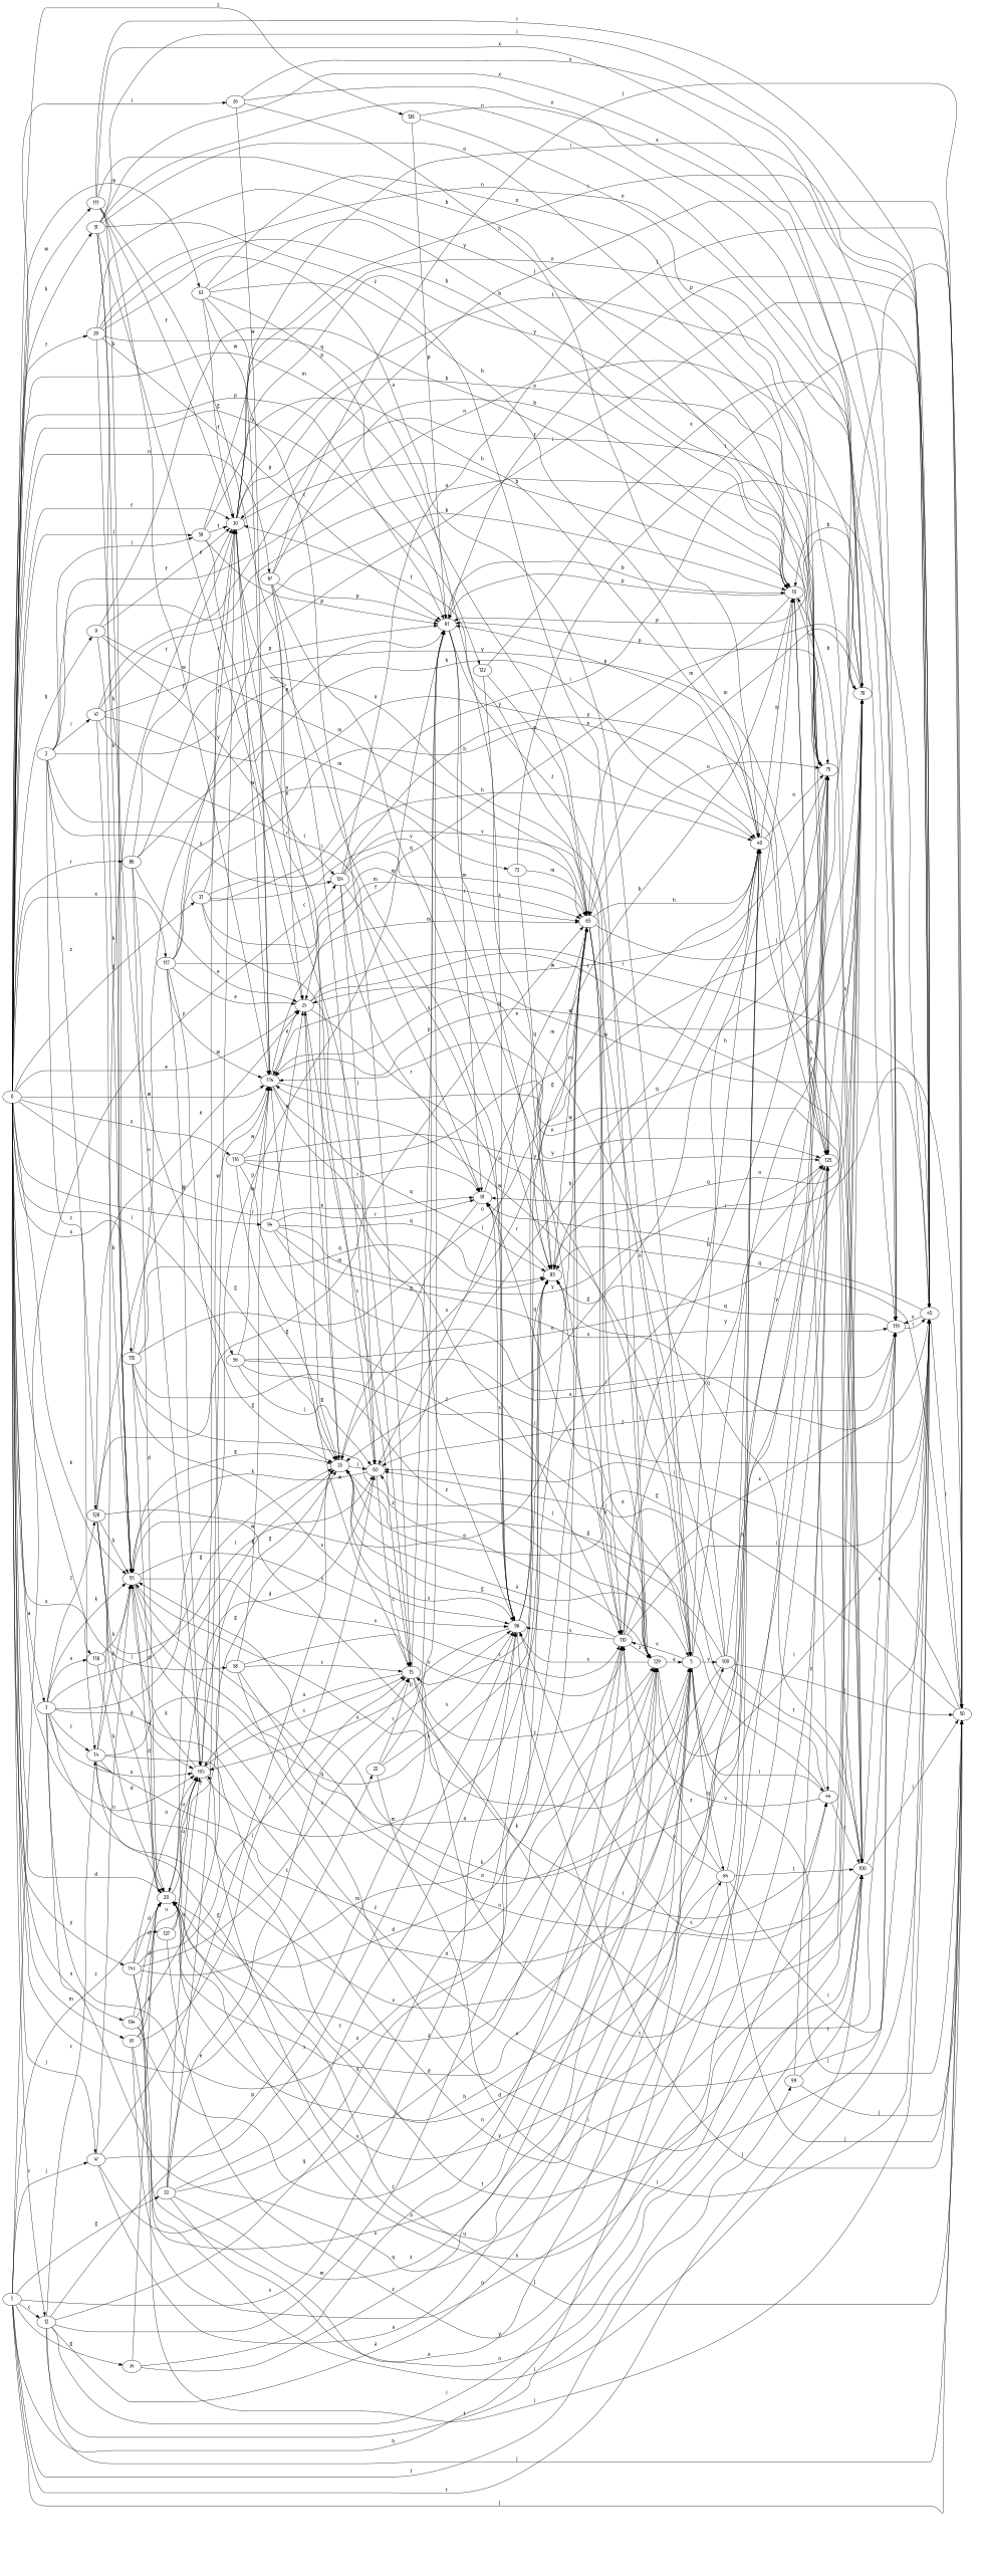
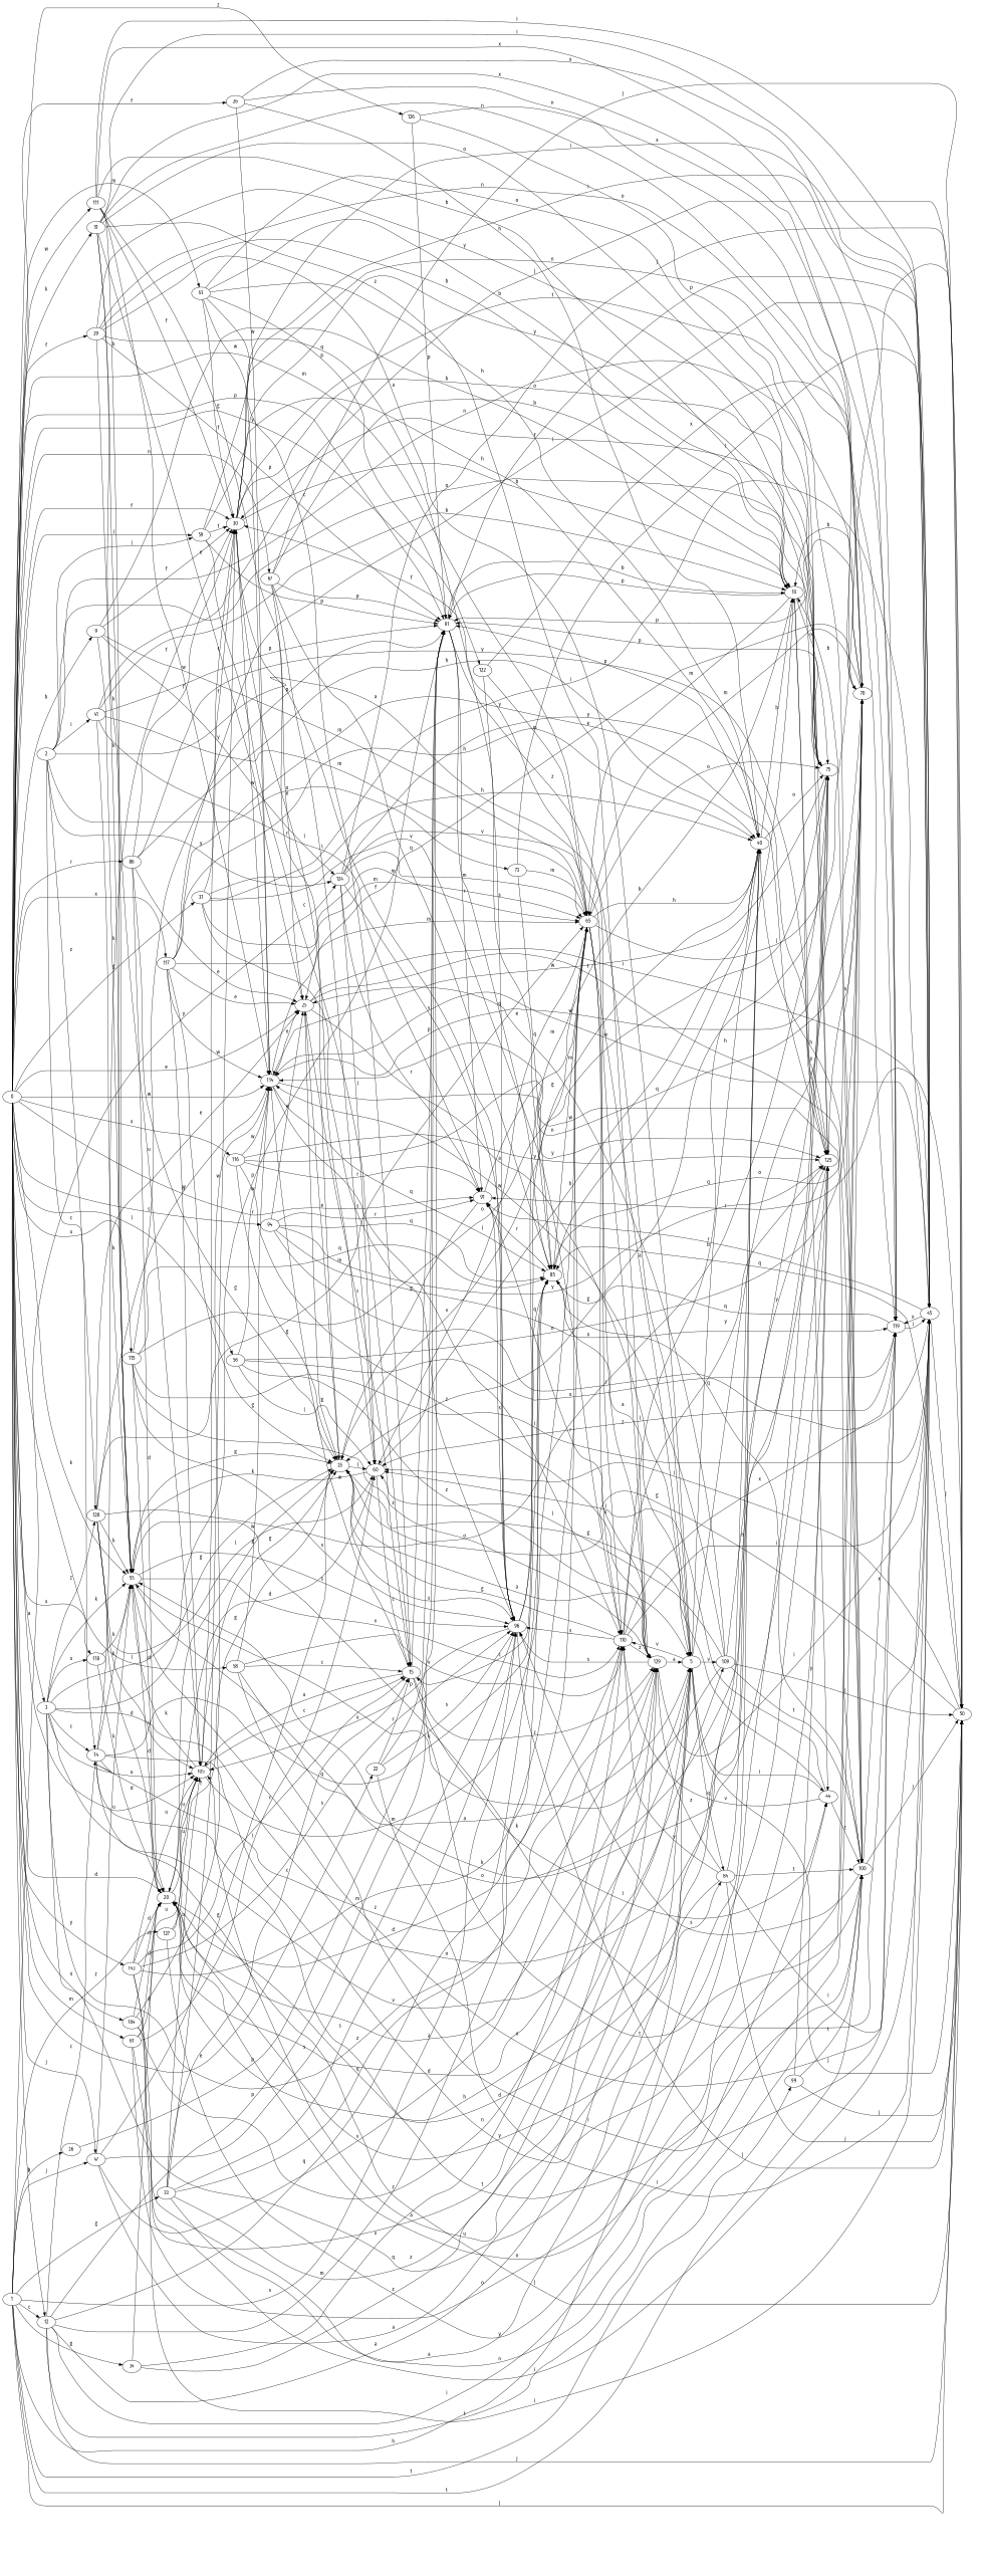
  strict digraph {
    fontname="Fira Sans"
    rankdir=LR
    node [fontname="Fira Sans"]
    edge [fontname="Fira Sans"]
    0
    3
    9
    12
    20
    22
    25
    26
    29
    30
    31
    47
    51
    55
    56
    58
    59
    61
    63
    65
    67
    81
    86
    91
    94
    104
    105
    111
    114
    115
    116
    117
    118
    122
    n35 [label=143]
    126
    14
    75
    128
    35
    84
    109
    129
    124
    10
    50
    100
    5
    44
    85
    40
    70
    125
    96
    15
    45
    119
    60
    110
    1
    33
    34
+   36
    99
    127
    2
    41
    73
    0 -> 3 [label=a]
    0 -> 9 [label=b]
    0 -> 12 [label=c]
    0 -> 20 [label=d]
    0 -> 22 [label=e]
    0 -> 25 [label=e]
-   0 -> 26 [label=l]
+   0 -> 26 [label=f]
    0 -> 29 [label=f]
    0 -> 30 [label=f]
    0 -> 31 [label=g]
    0 -> 47 [label=j]
    0 -> 51 [label=k]
    0 -> 55 [label=k]
    0 -> 56 [label=l]
    0 -> 58 [label=l]
    0 -> 59 [label=l]
    0 -> 61 [label=m]
    0 -> 63 [label=m]
    0 -> 65 [label=m]
    0 -> 67 [label=n]
    0 -> 81 [label=p]
    0 -> 86 [label=r]
    0 -> 91 [label=r]
    0 -> 94 [label=s]
    0 -> 104 [label=u]
    0 -> 105 [label=u]
    0 -> 111 [label=w]
    0 -> 114 [label=w]
    0 -> 115 [label=x]
    0 -> 116 [label=x]
    0 -> 117 [label=x]
    0 -> 118 [label=x]
    0 -> 122 [label=y]
    0 -> n35 [label=y]
    0 -> 126 [label=z]
    3 -> 55 [label=k]
    3 -> 81 [label=p]
    3 -> 105 [label=u]
    3 -> 118 [label=x]
    3 -> 14 [label=c]
    3 -> 75 [label=o]
    3 -> 128 [label=z]
    3 -> 35 [label=g]
    3 -> 84 [label=q]
    3 -> 109 [label=v]
    3 -> 129 [label=z]
    9 -> 30 [label=f]
    9 -> 55 [label=k]
    9 -> 65 [label=m]
    9 -> 124 [label=y]
    9 -> 10 [label=b]
    12 -> 65 [label=m]
    12 -> 81 [label=p]
    12 -> 14 [label=c]
    12 -> 50 [label=j]
    12 -> 100 [label=t]
    12 -> 5 [label=a]
    12 -> 44 [label=i]
    12 -> 85 [label=q]
    20 -> 105 [label=u]
    20 -> 35 [label=g]
    20 -> 5 [label=a]
    20 -> 40 [label=h]
    20 -> 70 [label=n]
    20 -> 125 [label=y]
    22 -> 81 [label=p]
    22 -> 96 [label=s]
    22 -> 15 [label=c]
    22 -> 45 [label=i]
    25 -> 35 [label=g]
    25 -> 100 [label=t]
    25 -> 5 [label=a]
    25 -> 15 [label=c]
    25 -> 45 [label=i]
    26 -> 114 [label=w]
    26 -> 40 [label=h]
    26 -> 70 [label=n]
    26 -> 119 [label=x]
    29 -> 55 [label=k]
    29 -> 81 [label=p]
    29 -> 10 [label=b]
    29 -> 5 [label=a]
    29 -> 85 [label=q]
    29 -> 70 [label=n]
    29 -> 125 [label=y]
    30 -> 114 [label=w]
    30 -> 75 [label=o]
    30 -> 10 [label=b]
    30 -> 100 [label=t]
    30 -> 70 [label=n]
    30 -> 125 [label=y]
    30 -> 45 [label=i]
    30 -> 60 [label=l]
    31 -> 30 [label=f]
    31 -> 65 [label=m]
    31 -> 40 [label=h]
    31 -> 96 [label=s]
    31 -> 45 [label=i]
    31 -> 110 [label=v]
    47 -> 55 [label=k]
    47 -> 35 [label=g]
    47 -> 5 [label=a]
    47 -> 96 [label=s]
    47 -> 110 [label=v]
    51 -> 25 [label=e]
    51 -> 55 [label=k]
    51 -> 105 [label=u]
    51 -> 75 [label=o]
    51 -> 129 [label=z]
    51 -> 70 [label=n]
    51 -> 45 [label=i]
    51 -> 119 [label=x]
    55 -> 20 [label=d]
    55 -> 75 [label=o]
    55 -> 35 [label=g]
-   55 -> 70 [label=n]
    55 -> 96 [label=s]
    55 -> 119 [label=x]
    55 -> 110 [label=v]
    56 -> 114 [label=w]
    56 -> 129 [label=z]
    56 -> 70 [label=n]
    56 -> 119 [label=x]
    56 -> 60 [label=l]
    58 -> 114 [label=w]
    58 -> 5 [label=a]
    58 -> 15 [label=c]
    58 -> 45 [label=i]
    58 -> 110 [label=v]
    59 -> 30 [label=f]
    59 -> 81 [label=p]
    59 -> 40 [label=h]
    59 -> 15 [label=c]
    59 -> 45 [label=i]
    61 -> 20 [label=d]
    61 -> 105 [label=u]
    61 -> 75 [label=o]
    61 -> 5 [label=a]
    61 -> 60 [label=l]
    63 -> 30 [label=f]
    63 -> 81 [label=p]
    63 -> 114 [label=w]
    63 -> 75 [label=o]
    63 -> 10 [label=b]
    63 -> 40 [label=h]
    63 -> 15 [label=c]
    65 -> 30 [label=f]
    65 -> 75 [label=o]
    65 -> 129 [label=z]
    65 -> 50 [label=j]
    65 -> 5 [label=a]
    65 -> 40 [label=h]
    65 -> 15 [label=c]
    65 -> 60 [label=l]
    65 -> 110 [label=v]
    67 -> 25 [label=e]
    67 -> 81 [label=p]
    67 -> 10 [label=b]
    67 -> 50 [label=j]
    67 -> 85 [label=q]
    67 -> 60 [label=l]
    81 -> 91 [label=r]
    81 -> 129 [label=z]
    81 -> 10 [label=b]
    81 -> 85 [label=q]
    86 -> 20 [label=d]
    86 -> 25 [label=e]
    86 -> 30 [label=f]
    86 -> 35 [label=g]
    86 -> 40 [label=h]
    86 -> 125 [label=y]
    91 -> 35 [label=g]
    91 -> 10 [label=b]
    91 -> 96 [label=s]
    94 -> 25 [label=e]
    94 -> 91 [label=r]
    94 -> 85 [label=q]
    94 -> 125 [label=y]
    94 -> 45 [label=i]
    94 -> 119 [label=x]
    104 -> 20 [label=d]
    104 -> 35 [label=g]
    104 -> 129 [label=z]
    104 -> 45 [label=i]
    105 -> 30 [label=f]
    105 -> 55 [label=k]
    105 -> 65 [label=m]
    105 -> 35 [label=g]
    105 -> 15 [label=c]
    111 -> 30 [label=f]
    111 -> 55 [label=k]
    111 -> 114 [label=w]
    111 -> 35 [label=g]
    111 -> 10 [label=b]
    111 -> 45 [label=i]
    111 -> 119 [label=x]
    114 -> 25 [label=e]
    114 -> 65 [label=m]
    114 -> 85 [label=q]
    114 -> 125 [label=y]
    114 -> 110 [label=v]
    115 -> 20 [label=d]
    115 -> 81 [label=p]
    115 -> 75 [label=o]
    115 -> 129 [label=z]
    115 -> 85 [label=q]
    115 -> 96 [label=s]
    115 -> 45 [label=i]
    116 -> 91 [label=r]
    116 -> 114 [label=w]
    116 -> 35 [label=g]
    116 -> 129 [label=z]
    116 -> 70 [label=n]
    116 -> 125 [label=y]
    117 -> 25 [label=e]
    117 -> 65 [label=m]
    117 -> 105 [label=u]
    117 -> 114 [label=w]
    117 -> 35 [label=g]
    117 -> 40 [label=h]
    117 -> 125 [label=y]
    117 -> 45 [label=i]
    118 -> 20 [label=d]
    118 -> 55 [label=k]
    122 -> 65 [label=m]
    122 -> 96 [label=s]
    122 -> 119 [label=x]
    n35 -> 20 [label=d]
    n35 -> 65 [label=m]
    n35 -> 105 [label=u]
    n35 -> 70 [label=n]
    n35 -> 96 [label=s]
    n35 -> 15 [label=c]
    n35 -> 45 [label=i]
    126 -> 81 [label=p]
    126 -> 75 [label=o]
    126 -> 119 [label=x]
    14 -> 30 [label=f]
    14 -> 55 [label=k]
    14 -> 129 [label=z]
    14 -> 50 [label=j]
    14 -> 100 [label=t]
    14 -> 85 [label=q]
    14 -> 70 [label=n]
    75 -> 30 [label=f]
    75 -> 81 [label=p]
    75 -> 114 [label=w]
    75 -> 35 [label=g]
    128 -> 20 [label=d]
    128 -> 25 [label=e]
    128 -> 55 [label=k]
    128 -> 65 [label=m]
    128 -> 105 [label=u]
    128 -> 114 [label=w]
    128 -> 75 [label=o]
    128 -> 60 [label=l]
    35 -> 25 [label=e]
    35 -> 5 [label=a]
    35 -> 96 [label=s]
    35 -> 60 [label=l]
    84 -> 105 [label=u]
    84 -> 129 [label=z]
    84 -> 50 [label=j]
    84 -> 100 [label=t]
    84 -> 40 [label=h]
    84 -> 45 [label=i]
    84 -> 110 [label=v]
    109 -> 25 [label=e]
    109 -> 55 [label=k]
    109 -> 114 [label=w]
    109 -> 50 [label=j]
    109 -> 100 [label=t]
    109 -> 125 [label=y]
    109 -> 60 [label=l]
    129 -> 91 [label=r]
    129 -> 5 [label=a]
    129 -> 96 [label=s]
    129 -> 45 [label=i]
    124 -> 65 [label=m]
    124 -> 91 [label=r]
    124 -> 50 [label=j]
    124 -> 125 [label=y]
    124 -> 96 [label=s]
    124 -> 60 [label=l]
    124 -> 110 [label=v]
    10 -> 65 [label=m]
    10 -> 81 [label=p]
    10 -> 75 [label=o]
    10 -> 44 [label=i]
    10 -> 125 [label=y]
    50 -> 91 [label=r]
    50 -> 35 [label=g]
    50 -> 85 [label=q]
    50 -> 60 [label=l]
    100 -> 114 [label=w]
    100 -> 10 [label=b]
    100 -> 50 [label=j]
    100 -> 85 [label=q]
    100 -> 40 [label=h]
    100 -> 96 [label=s]
    100 -> 119 [label=x]
    5 -> 20 [label=d]
    5 -> 75 [label=o]
    5 -> 84 [label=q]
    5 -> 109 [label=v]
    5 -> 50 [label=j]
    5 -> 44 [label=i]
    5 -> 40 [label=h]
    5 -> 110 [label=v]
    44 -> 35 [label=g]
    44 -> 100 [label=t]
    44 -> 60 [label=l]
    44 -> 110 [label=v]
    85 -> 65 [label=m]
    85 -> 91 [label=r]
-   5 -> 85 [label=a]
+   85 -> 5 [label=a]
    40 -> 81 [label=p]
    40 -> 75 [label=o]
    40 -> 35 [label=g]
    40 -> 10 [label=b]
    40 -> 85 [label=q]
    70 -> 25 [label=e]
    70 -> 65 [label=m]
    70 -> 81 [label=p]
    70 -> 114 [label=w]
    70 -> 10 [label=b]
    70 -> 85 [label=q]
    125 -> 20 [label=d]
    125 -> 55 [label=k]
    125 -> 70 [label=n]
    96 -> 30 [label=f]
    96 -> 65 [label=m]
    96 -> 105 [label=u]
    96 -> 50 [label=j]
    96 -> 85 [label=q]
    15 -> 81 [label=p]
    15 -> 105 [label=u]
    15 -> 114 [label=w]
    15 -> 129 [label=z]
    15 -> 100 [label=t]
    15 -> 44 [label=i]
    45 -> 81 [label=p]
    45 -> 91 [label=r]
    45 -> 114 [label=w]
    45 -> 50 [label=j]
    45 -> 119 [label=x]
    119 -> 55 [label=k]
    119 -> 85 [label=q]
    119 -> 45 [label=i]
    119 -> 60 [label=l]
    60 -> 20 [label=d]
    60 -> 55 [label=k]
    60 -> 40 [label=h]
    60 -> 15 [label=c]
    110 -> 20 [label=d]
    110 -> 35 [label=g]
    110 -> 129 [label=z]
    110 -> 10 [label=b]
    110 -> 125 [label=y]
    110 -> 96 [label=s]
    110 -> 45 [label=i]
    110 -> 119 [label=x]
    1 -> 12 [label=c]
    1 -> 47 [label=j]
    1 -> 124 [label=y]
    1 -> 50 [label=j]
    1 -> 100 [label=t]
    1 -> 40 [label=h]
    1 -> 96 [label=s]
    1 -> 33 [label=g]
    1 -> 34 [label=g]
+   1 -> 36 [label=h]
    1 -> 99 [label=t]
    1 -> 127 [label=z]
    33 -> 30 [label=f]
    33 -> 105 [label=u]
    33 -> 129 [label=z]
    33 -> 5 [label=a]
    33 -> 85 [label=q]
    33 -> 96 [label=s]
    33 -> 15 [label=c]
    34 -> 20 [label=d]
    34 -> 129 [label=z]
    34 -> 110 [label=v]
+   36 -> 81 [label=p]
    99 -> 50 [label=j]
    99 -> 100 [label=t]
    99 -> 125 [label=y]
    127 -> 105 [label=u]
    127 -> 114 [label=w]
    127 -> 125 [label=y]
    2 -> 59 [label=l]
    2 -> 14 [label=c]
    2 -> 75 [label=o]
    2 -> 128 [label=z]
    2 -> 124 [label=y]
    2 -> 5 [label=a]
    2 -> 70 [label=n]
    2 -> 41 [label=i]
    2 -> 73 [label=o]
    41 -> 55 [label=k]
    41 -> 65 [label=m]
    41 -> 81 [label=p]
    41 -> 91 [label=r]
    41 -> 10 [label=b]
    41 -> 50 [label=j]
    73 -> 65 [label=m]
    73 -> 85 [label=q]
    73 -> 45 [label=i]
  }
